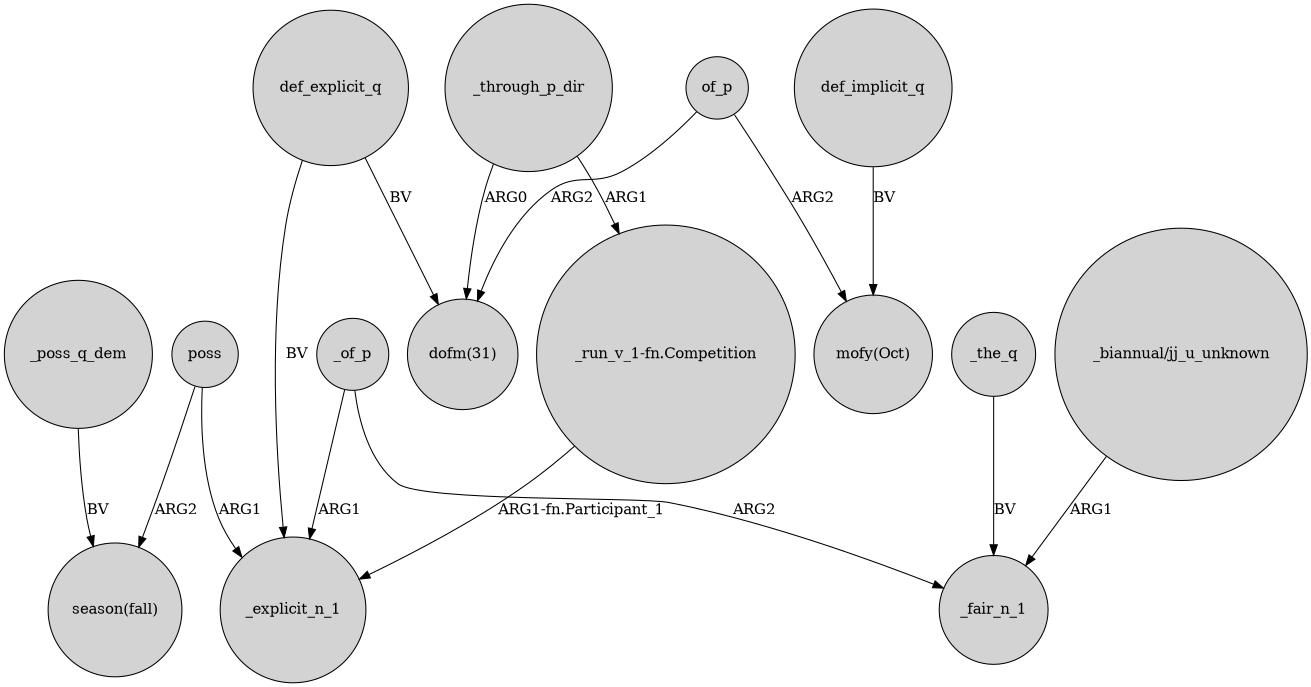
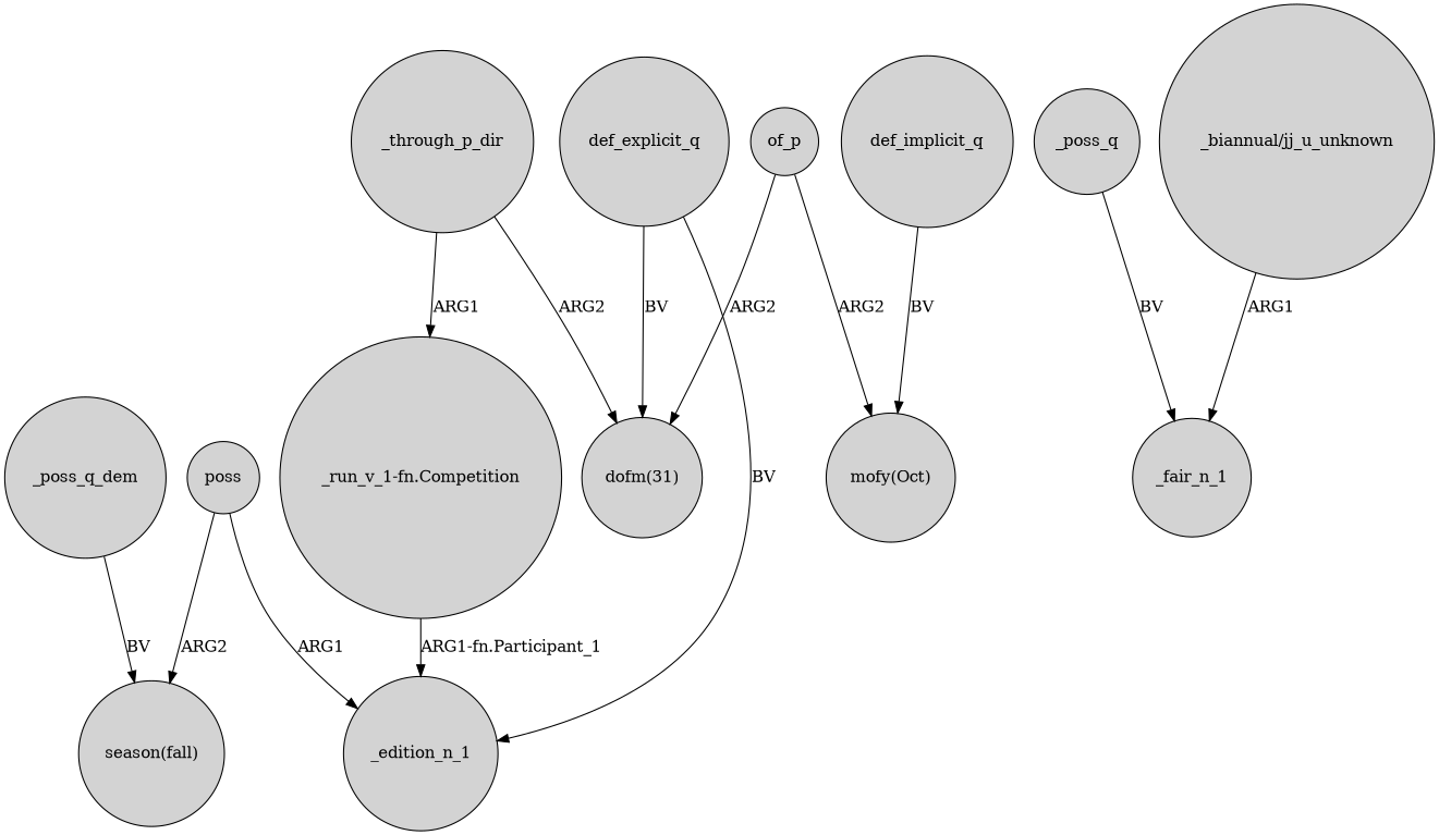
  digraph {
    node [shape=circle style=filled]
    poss
    "season(fall)"
-   _edition_n_1 [label=_explicit_n_1]
+   _edition_n_1
    of_p
    "dofm(31)"
    "mofy(Oct)"
    n7 [label=_poss_q_dem]
    def_explicit_q
-   _of_p
    _fair_n_1
    _through_p_dir
    "_run_v_1-fn.Competition"
-   _the_q
+   _the_q [label=_poss_q]
    def_implicit_q
    "_biannual/jj_u_unknown"
    poss -> "season(fall)" [label=ARG2]
    poss -> _edition_n_1 [label=ARG1]
    of_p -> "dofm(31)" [label=ARG2]
    of_p -> "mofy(Oct)" [label=ARG2]
    n7 -> "season(fall)" [label=BV]
    def_explicit_q -> _edition_n_1 [label=BV]
    def_explicit_q -> "dofm(31)" [label=BV]
-   _of_p -> _edition_n_1 [label=ARG1]
-   _of_p -> _fair_n_1 [label=ARG2]
-   _through_p_dir -> "dofm(31)" [label=ARG0]
+   _through_p_dir -> "dofm(31)" [label=ARG2]
    _through_p_dir -> "_run_v_1-fn.Competition" [label=ARG1]
    "_run_v_1-fn.Competition" -> _edition_n_1 [label="ARG1-fn.Participant_1"]
    _the_q -> _fair_n_1 [label=BV]
    def_implicit_q -> "mofy(Oct)" [label=BV]
    "_biannual/jj_u_unknown" -> _fair_n_1 [label=ARG1]
  }
